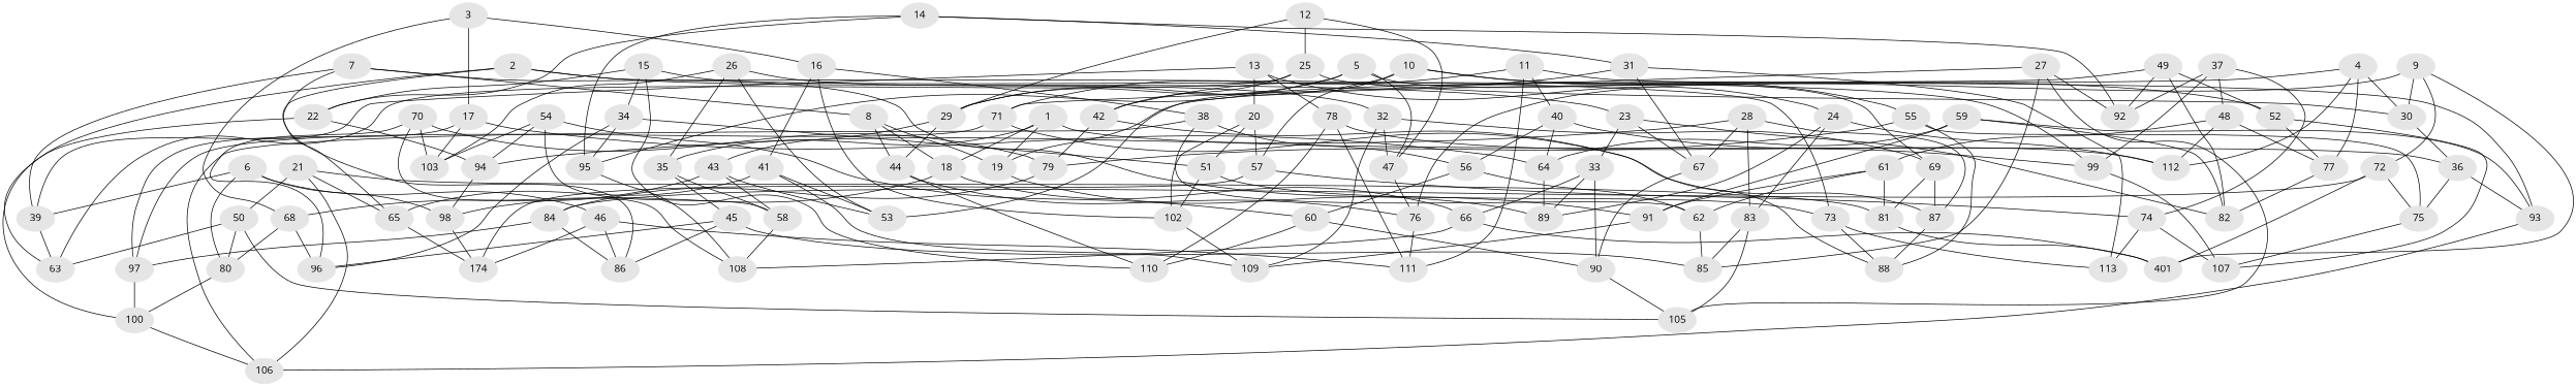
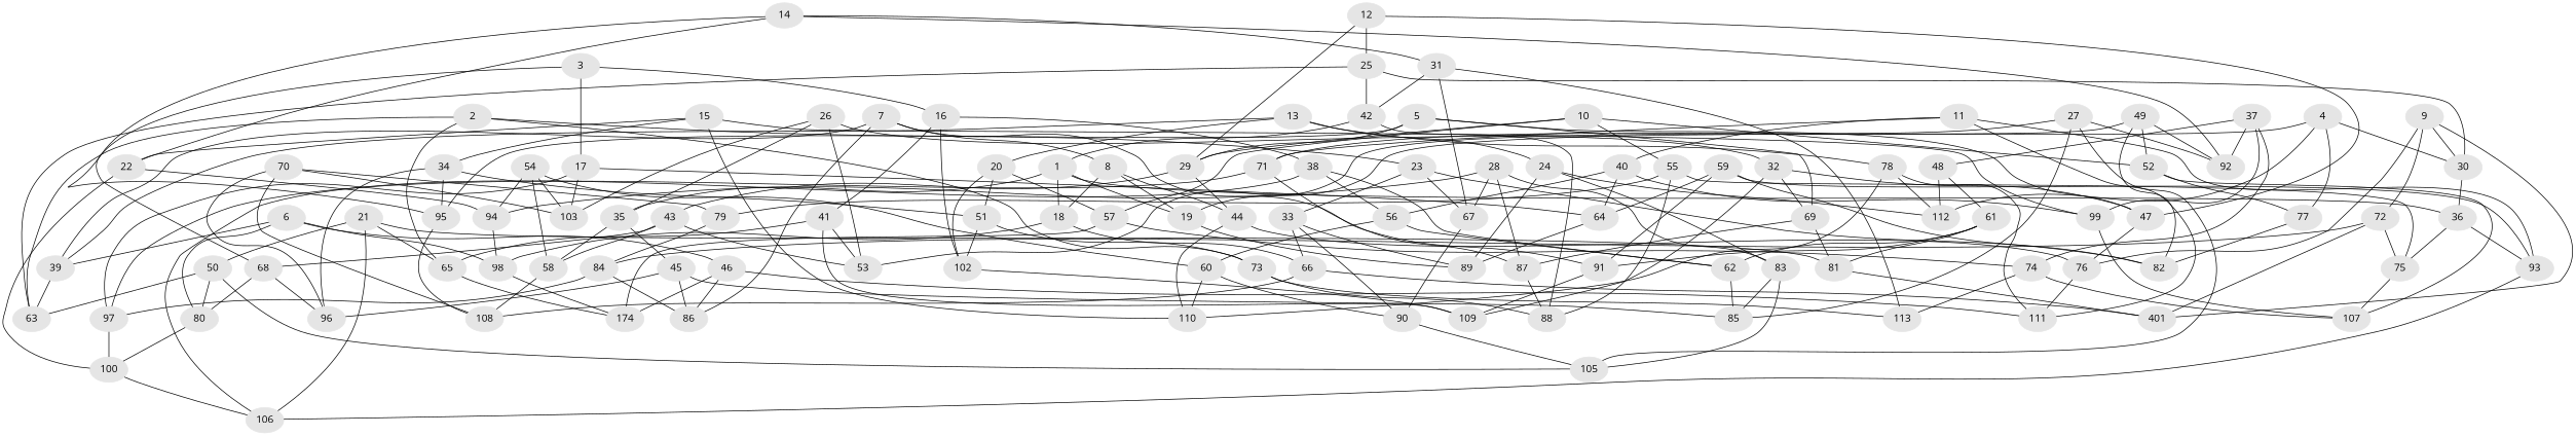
  graph {
    fontname="Open Sans"
    node [color=gray90 fontname="Open Sans" style=filled]
    edge [fontname="Open Sans"]
    1
    18
    19
    35
    36
    98
    66
    89
    45
    58
    93
    75
    2
    23
    63
    65
    73
    33
    67
    82
    n21 [label=174]
    113
    88
    3
    16
    17
    68
    38
    41
    102
    64
    97
    103
    80
    96
    4
    30
    77
    112
    5
    29
    47
    69
    95
    44
    43
    76
    81
    87
    108
    6
    39
    46
    86
    111
    100
    7
    8
    91
    109
    110
    9
    72
    n64 [label=401]
    84
    10
    52
    55
    57
    107
    79
    74
    11
    40
    71
    99
    56
    106
    12
    25
    42
    53
    13
    20
    24
    78
    51
    83
    14
    22
    31
    92
    94
    15
    34
    62
    21
    50
    105
    90
    85
    26
    32
    27
    28
    37
    48
    61
    60
    49
    54
    59
    70
    1 -- 18
    1 -- 19
    1 -- 35
    1 -- 36
    18 -- 98
    18 -- 66
    19 -- 89
    35 -- 45
    35 -- 58
    36 -- 93
    36 -- 75
    98 -- n21
    66 -- 108
    66 -- n64
    45 -- 96
    45 -- 86
    45 -- 85
    58 -- 108
    93 -- 106
    75 -- 107
    2 -- 23
    2 -- 63
    2 -- 65
    2 -- 73
    23 -- 33
    23 -- 67
    23 -- 82
    65 -- n21
    73 -- 113
    73 -- 88
    33 -- 66
    33 -- 89
    33 -- 90
    67 -- 90
    3 -- 16
    3 -- 17
    3 -- 68
    16 -- 38
    16 -- 41
    16 -- 102
    17 -- 64
    17 -- 97
    17 -- 103
    68 -- 80
    68 -- 96
    38 -- 56
    38 -- 106
    38 -- 62
    41 -- 65
    41 -- 109
    41 -- 53
    102 -- 109
    64 -- 89
    97 -- 100
    80 -- 100
    4 -- 19
    4 -- 30
    4 -- 77
    4 -- 112
    30 -- 36
    77 -- 82
    5 -- 29
    5 -- 47
    5 -- 69
    5 -- 95
    29 -- 44
    29 -- 43
    47 -- 76
    69 -- 81
    69 -- 87
    95 -- 108
    44 -- 76
    44 -- 110
    43 -- 58
    43 -- 68
    43 -- 53
    76 -- 111
    81 -- n64
    87 -- 88
    6 -- 98
    6 -- 80
    6 -- 39
    6 -- 46
    39 -- 63
    46 -- n21
    46 -- 86
    46 -- 111
    100 -- 106
    7 -- 39
    7 -- 86
    7 -- 8
    7 -- 91
    8 -- 18
    8 -- 19
    8 -- 44
    91 -- 109
    9 -- 30
    9 -- 76
    9 -- 72
    9 -- n64
    72 -- 75
    72 -- n64
    72 -- 84
    84 -- 97
    84 -- 86
    10 -- 29
    10 -- 52
    10 -- 55
    10 -- 57
    52 -- 77
    52 -- 107
    55 -- 75
    55 -- 88
    55 -- 79
    57 -- n21
    57 -- 74
    79 -- 84
    74 -- 113
    74 -- 107
    11 -- 93
    11 -- 111
    11 -- 40
    11 -- 71
    40 -- 64
    40 -- 99
    40 -- 56
    71 -- 97
    71 -- 87
    99 -- 107
    56 -- 62
    56 -- 60
    12 -- 29
    12 -- 47
    12 -- 25
    25 -- 63
    25 -- 30
    25 -- 42
    42 -- 88
-   42 -- 79
+   42 -- 1
    13 -- 39
    13 -- 20
    13 -- 24
    13 -- 78
    20 -- 102
    20 -- 57
    20 -- 51
    24 -- 89
    24 -- 112
    24 -- 83
    78 -- 112
    78 -- 111
    78 -- 110
    51 -- 73
    51 -- 102
    83 -- 105
    83 -- 85
    14 -- 95
    14 -- 22
    14 -- 31
    14 -- 92
    22 -- 100
    22 -- 94
    31 -- 67
    31 -- 113
    31 -- 42
    94 -- 98
    15 -- 110
    15 -- 99
    15 -- 22
    15 -- 34
    34 -- 96
    34 -- 95
    34 -- 51
    62 -- 85
    21 -- 65
    21 -- 81
    21 -- 106
    21 -- 50
    50 -- 63
    50 -- 80
    50 -- 105
    90 -- 105
    26 -- 35
    26 -- 103
    26 -- 53
    26 -- 32
    32 -- 47
    32 -- 69
    32 -- 109
    27 -- 71
    27 -- 92
    27 -- 105
    27 -- 85
    28 -- 67
    28 -- 87
    28 -- 83
    28 -- 94
    37 -- 74
    37 -- 99
    37 -- 92
    37 -- 48
-   48 -- 77
    48 -- 112
    48 -- 61
    61 -- 81
    61 -- 91
    61 -- 62
    60 -- 110
    60 -- 90
    49 -- 82
    49 -- 52
    49 -- 53
    49 -- 92
    54 -- 58
    54 -- 103
    54 -- 94
    54 -- 60
    59 -- 93
    59 -- 82
    59 -- 64
    59 -- 91
    70 -- 103
    70 -- 96
    70 -- 108
    70 -- 79
  }
